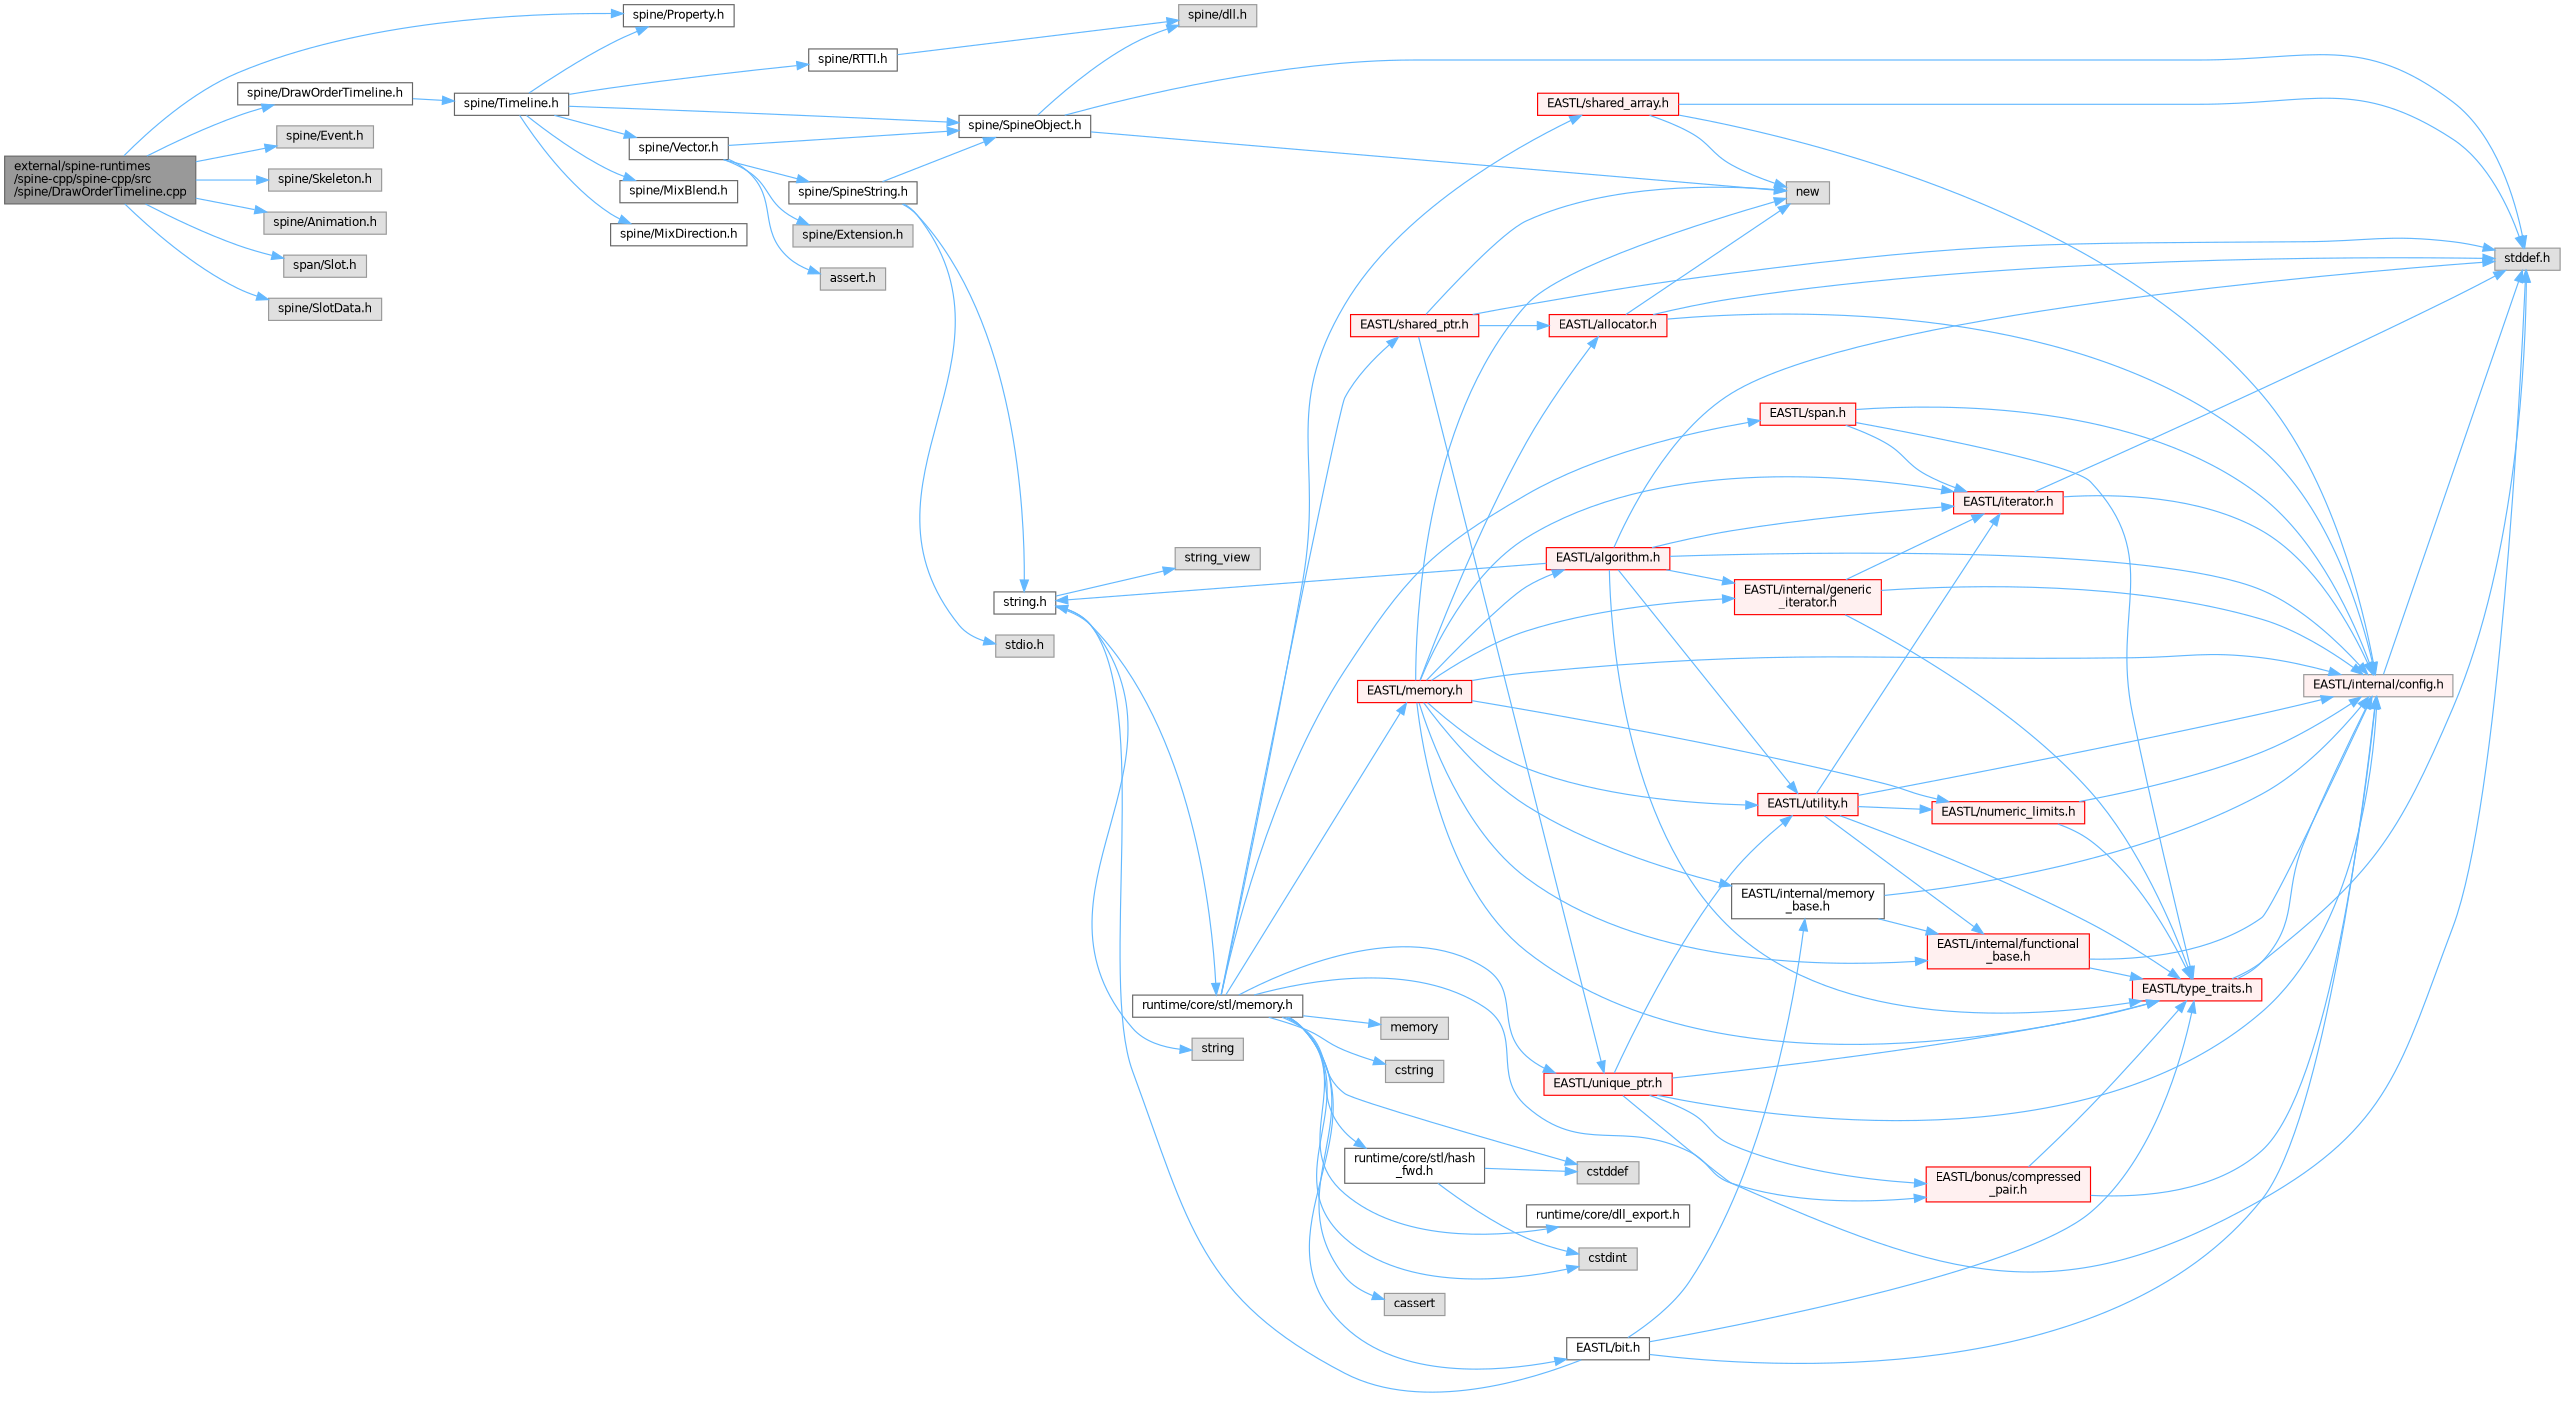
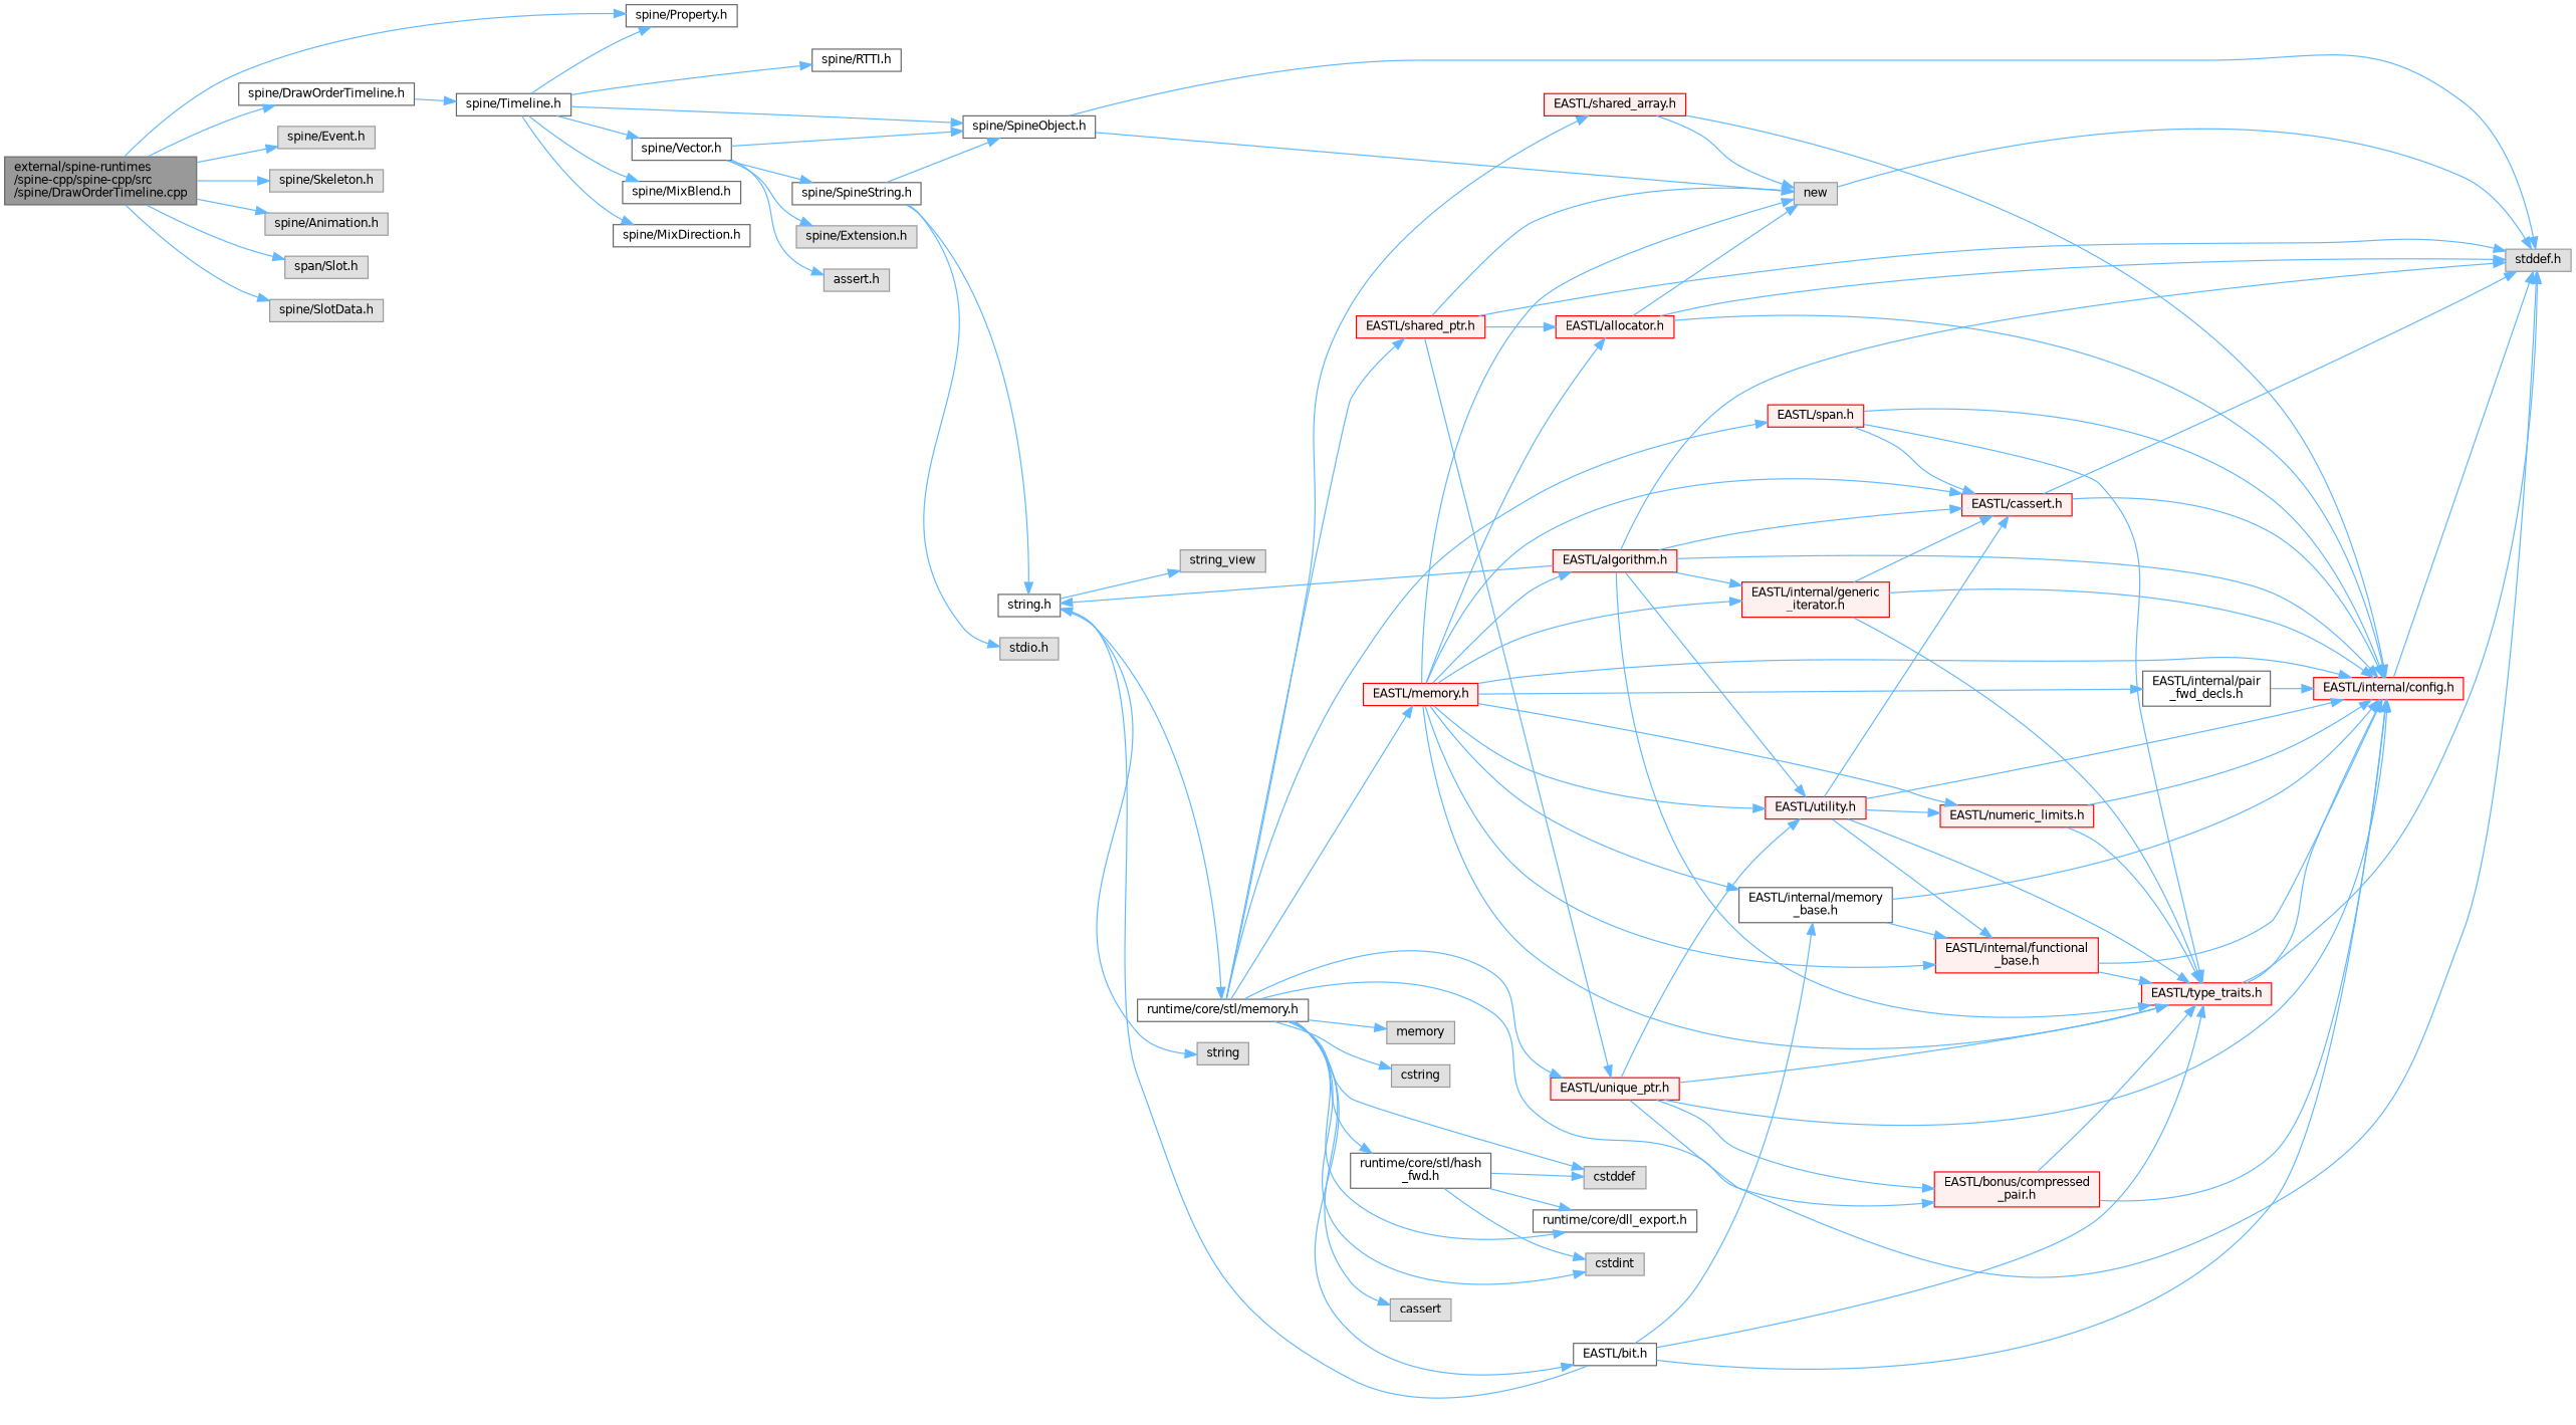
  digraph {
    rankdir=LR
    node [color=grey60 fillcolor="#E0E0E0" fontname=Helvetica fontsize=10 shape=box style=filled]
    edge [color=steelblue1 fontname=Helvetica fontsize=10 labelfontname=Helvetica labelfontsize=10 style=solid]
    n1 [color=gray40 fillcolor=grey60 fontcolor=black height=0.2 label="external/spine-runtimes\l/spine-cpp/spine-cpp/src\l/spine/DrawOrderTimeline.cpp" width=0.4]
    n2 [color=grey40 fillcolor=white height=0.2 label="spine/DrawOrderTimeline.h" width=0.4]
    n3 [color=grey40 fillcolor=white height=0.2 label="spine/Property.h" width=0.4]
    n4 [height=0.2 label="spine/Event.h" width=0.4]
    n5 [height=0.2 label="spine/Skeleton.h" width=0.4]
    n6 [height=0.2 label="spine/Animation.h" width=0.4]
    n7 [height=0.2 label="span/Slot.h" width=0.4]
    n8 [height=0.2 label="spine/SlotData.h" width=0.4]
    n9 [color=grey40 fillcolor=white height=0.2 label="spine/Timeline.h" width=0.4]
    n10 [color=grey40 fillcolor=white height=0.2 label="spine/RTTI.h" width=0.4]
    n11 [color=grey40 fillcolor=white height=0.2 label="spine/Vector.h" width=0.4]
    n12 [color=grey40 fillcolor=white height=0.2 label="spine/SpineObject.h" width=0.4]
    n13 [color=grey40 fillcolor=white height=0.2 label="spine/MixBlend.h" width=0.4]
    n14 [color=grey40 fillcolor=white height=0.2 label="spine/MixDirection.h" width=0.4]
-   n15 [height=0.2 label="spine/dll.h" width=0.4]
    n16 [height=0.2 label="spine/Extension.h" width=0.4]
    n17 [color=grey40 fillcolor=white height=0.2 label="spine/SpineString.h" width=0.4]
    n18 [height=0.2 label="assert.h" width=0.4]
    n19 [height=0.2 label=new width=0.4]
    n20 [height=0.2 label="stddef.h" width=0.4]
    n21 [color=grey40 fillcolor=white height=0.2 label="string.h" width=0.4]
    n22 [height=0.2 label="stdio.h" width=0.4]
    n23 [height=0.2 label=string width=0.4]
    n24 [height=0.2 label=string_view width=0.4]
    n25 [color=grey40 fillcolor=white height=0.2 label="runtime/core/stl/memory.h" width=0.4]
    n26 [height=0.2 label=cstddef width=0.4]
    n27 [height=0.2 label=cstdint width=0.4]
    n28 [height=0.2 label=cassert width=0.4]
    n29 [height=0.2 label=memory width=0.4]
    n30 [height=0.2 label=cstring width=0.4]
    n31 [color=grey40 fillcolor=white height=0.2 label="EASTL/bit.h" width=0.4]
    n32 [color=red fillcolor="#FFF0F0" height=0.2 label="EASTL/memory.h" width=0.4]
    n33 [color=red fillcolor="#FFF0F0" height=0.2 label="EASTL/shared_array.h" width=0.4]
    n34 [color=red fillcolor="#FFF0F0" height=0.2 label="EASTL/unique_ptr.h" width=0.4]
    n35 [color=red fillcolor="#FFF0F0" height=0.2 label="EASTL/bonus/compressed\l_pair.h" width=0.4]
    n36 [color=red fillcolor="#FFF0F0" height=0.2 label="EASTL/shared_ptr.h" width=0.4]
    n37 [color=red fillcolor="#FFF0F0" height=0.2 label="EASTL/span.h" width=0.4]
    n38 [color=grey40 fillcolor=white height=0.2 label="runtime/core/dll_export.h" width=0.4]
    n39 [color=grey40 fillcolor=white height=0.2 label="runtime/core/stl/hash\l_fwd.h" width=0.4]
-   n40 [fillcolor="#FFF0F0" height=0.2 label="EASTL/internal/config.h" width=0.4]
+   n40 [color=red fillcolor="#FFF0F0" height=0.2 label="EASTL/internal/config.h" width=0.4]
    n41 [color=grey40 fillcolor=white height=0.2 label="EASTL/internal/memory\l_base.h" width=0.4]
    n42 [color=red fillcolor="#FFF0F0" height=0.2 label="EASTL/type_traits.h" width=0.4]
    n43 [color=red fillcolor="#FFF0F0" height=0.2 label="EASTL/internal/generic\l_iterator.h" width=0.4]
-   n44 [color=red fillcolor="#FFF0F0" height=0.2 label="EASTL/iterator.h" width=0.4]
+   n44 [color=red fillcolor="#FFF0F0" height=0.2 label="EASTL/cassert.h" width=0.4]
+   n45 [color=grey40 fillcolor=white height=0.2 label="EASTL/internal/pair\l_fwd_decls.h" width=0.4]
    n46 [color=red fillcolor="#FFF0F0" height=0.2 label="EASTL/internal/functional\l_base.h" width=0.4]
    n47 [color=red fillcolor="#FFF0F0" height=0.2 label="EASTL/algorithm.h" width=0.4]
    n48 [color=red fillcolor="#FFF0F0" height=0.2 label="EASTL/utility.h" width=0.4]
    n49 [color=red fillcolor="#FFF0F0" height=0.2 label="EASTL/numeric_limits.h" width=0.4]
    n50 [color=red fillcolor="#FFF0F0" height=0.2 label="EASTL/allocator.h" width=0.4]
    n1 -> n2
    n1 -> n3
    n1 -> n4
    n1 -> n5
    n1 -> n6
    n1 -> n7
    n1 -> n8
    n2 -> n9
    n9 -> n3
    n9 -> n10
    n9 -> n11
    n9 -> n12
    n9 -> n13
    n9 -> n14
-   n10 -> n15
    n11 -> n12
    n11 -> n16
    n11 -> n17
    n11 -> n18
-   n12 -> n15
    n12 -> n19
    n12 -> n20
    n17 -> n12
    n17 -> n21
    n17 -> n22
    n21 -> n23
    n21 -> n24
    n21 -> n25
    n25 -> n26
    n25 -> n27
    n25 -> n28
    n25 -> n29
    n25 -> n30
    n25 -> n31
    n25 -> n32
    n25 -> n33
    n25 -> n34
    n25 -> n35
    n25 -> n36
    n25 -> n37
    n25 -> n38
    n25 -> n39
    n31 -> n21
    n31 -> n40
    n31 -> n41
    n31 -> n42
    n32 -> n19
    n32 -> n40
    n32 -> n41
    n32 -> n42
    n32 -> n43
    n32 -> n44
+   n32 -> n45
    n32 -> n46
    n32 -> n47
    n32 -> n48
    n32 -> n49
    n32 -> n50
    n33 -> n19
-   n33 -> n20
+   n19 -> n20
    n33 -> n40
    n34 -> n20
    n34 -> n35
    n34 -> n40
    n34 -> n42
    n34 -> n48
    n35 -> n40
    n35 -> n42
    n36 -> n19
    n36 -> n20
    n36 -> n34
    n36 -> n50
    n37 -> n40
    n37 -> n42
    n37 -> n44
    n39 -> n26
    n39 -> n27
+   n39 -> n38
    n40 -> n20
    n41 -> n40
    n41 -> n46
    n42 -> n20
    n42 -> n40
    n43 -> n40
    n43 -> n42
    n43 -> n44
    n44 -> n20
    n44 -> n40
+   n45 -> n40
    n46 -> n40
    n46 -> n42
    n47 -> n20
    n47 -> n21
    n47 -> n40
    n47 -> n42
    n47 -> n43
    n47 -> n44
    n47 -> n48
    n48 -> n40
    n48 -> n42
    n48 -> n44
    n48 -> n46
    n48 -> n49
    n49 -> n40
    n49 -> n42
    n50 -> n19
    n50 -> n20
    n50 -> n40
  }
